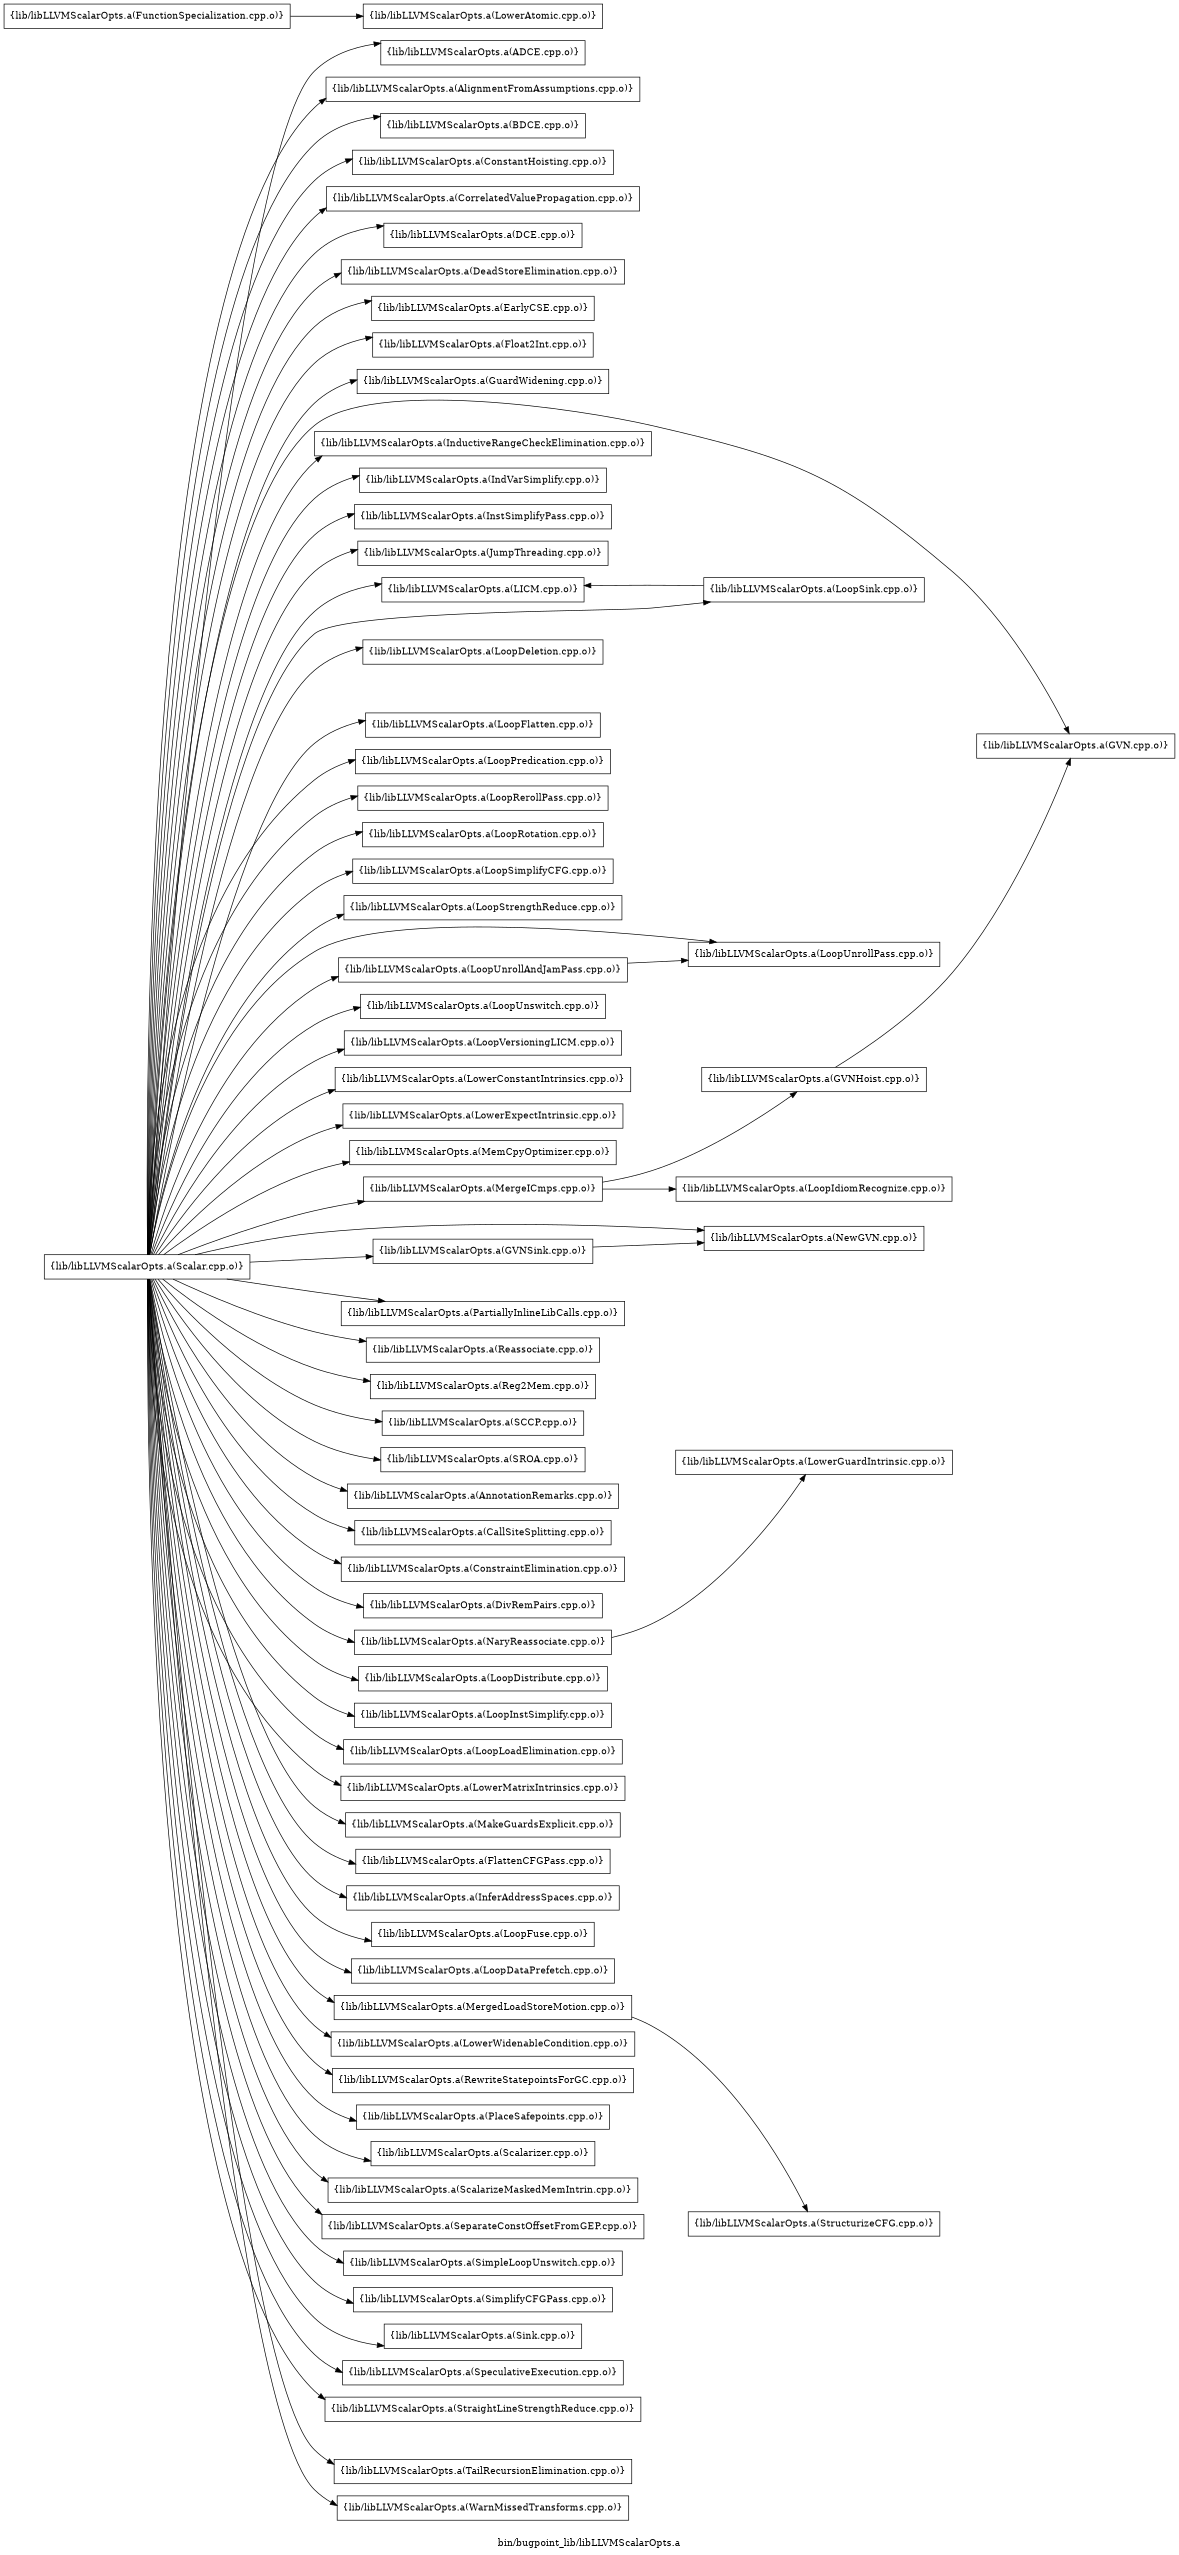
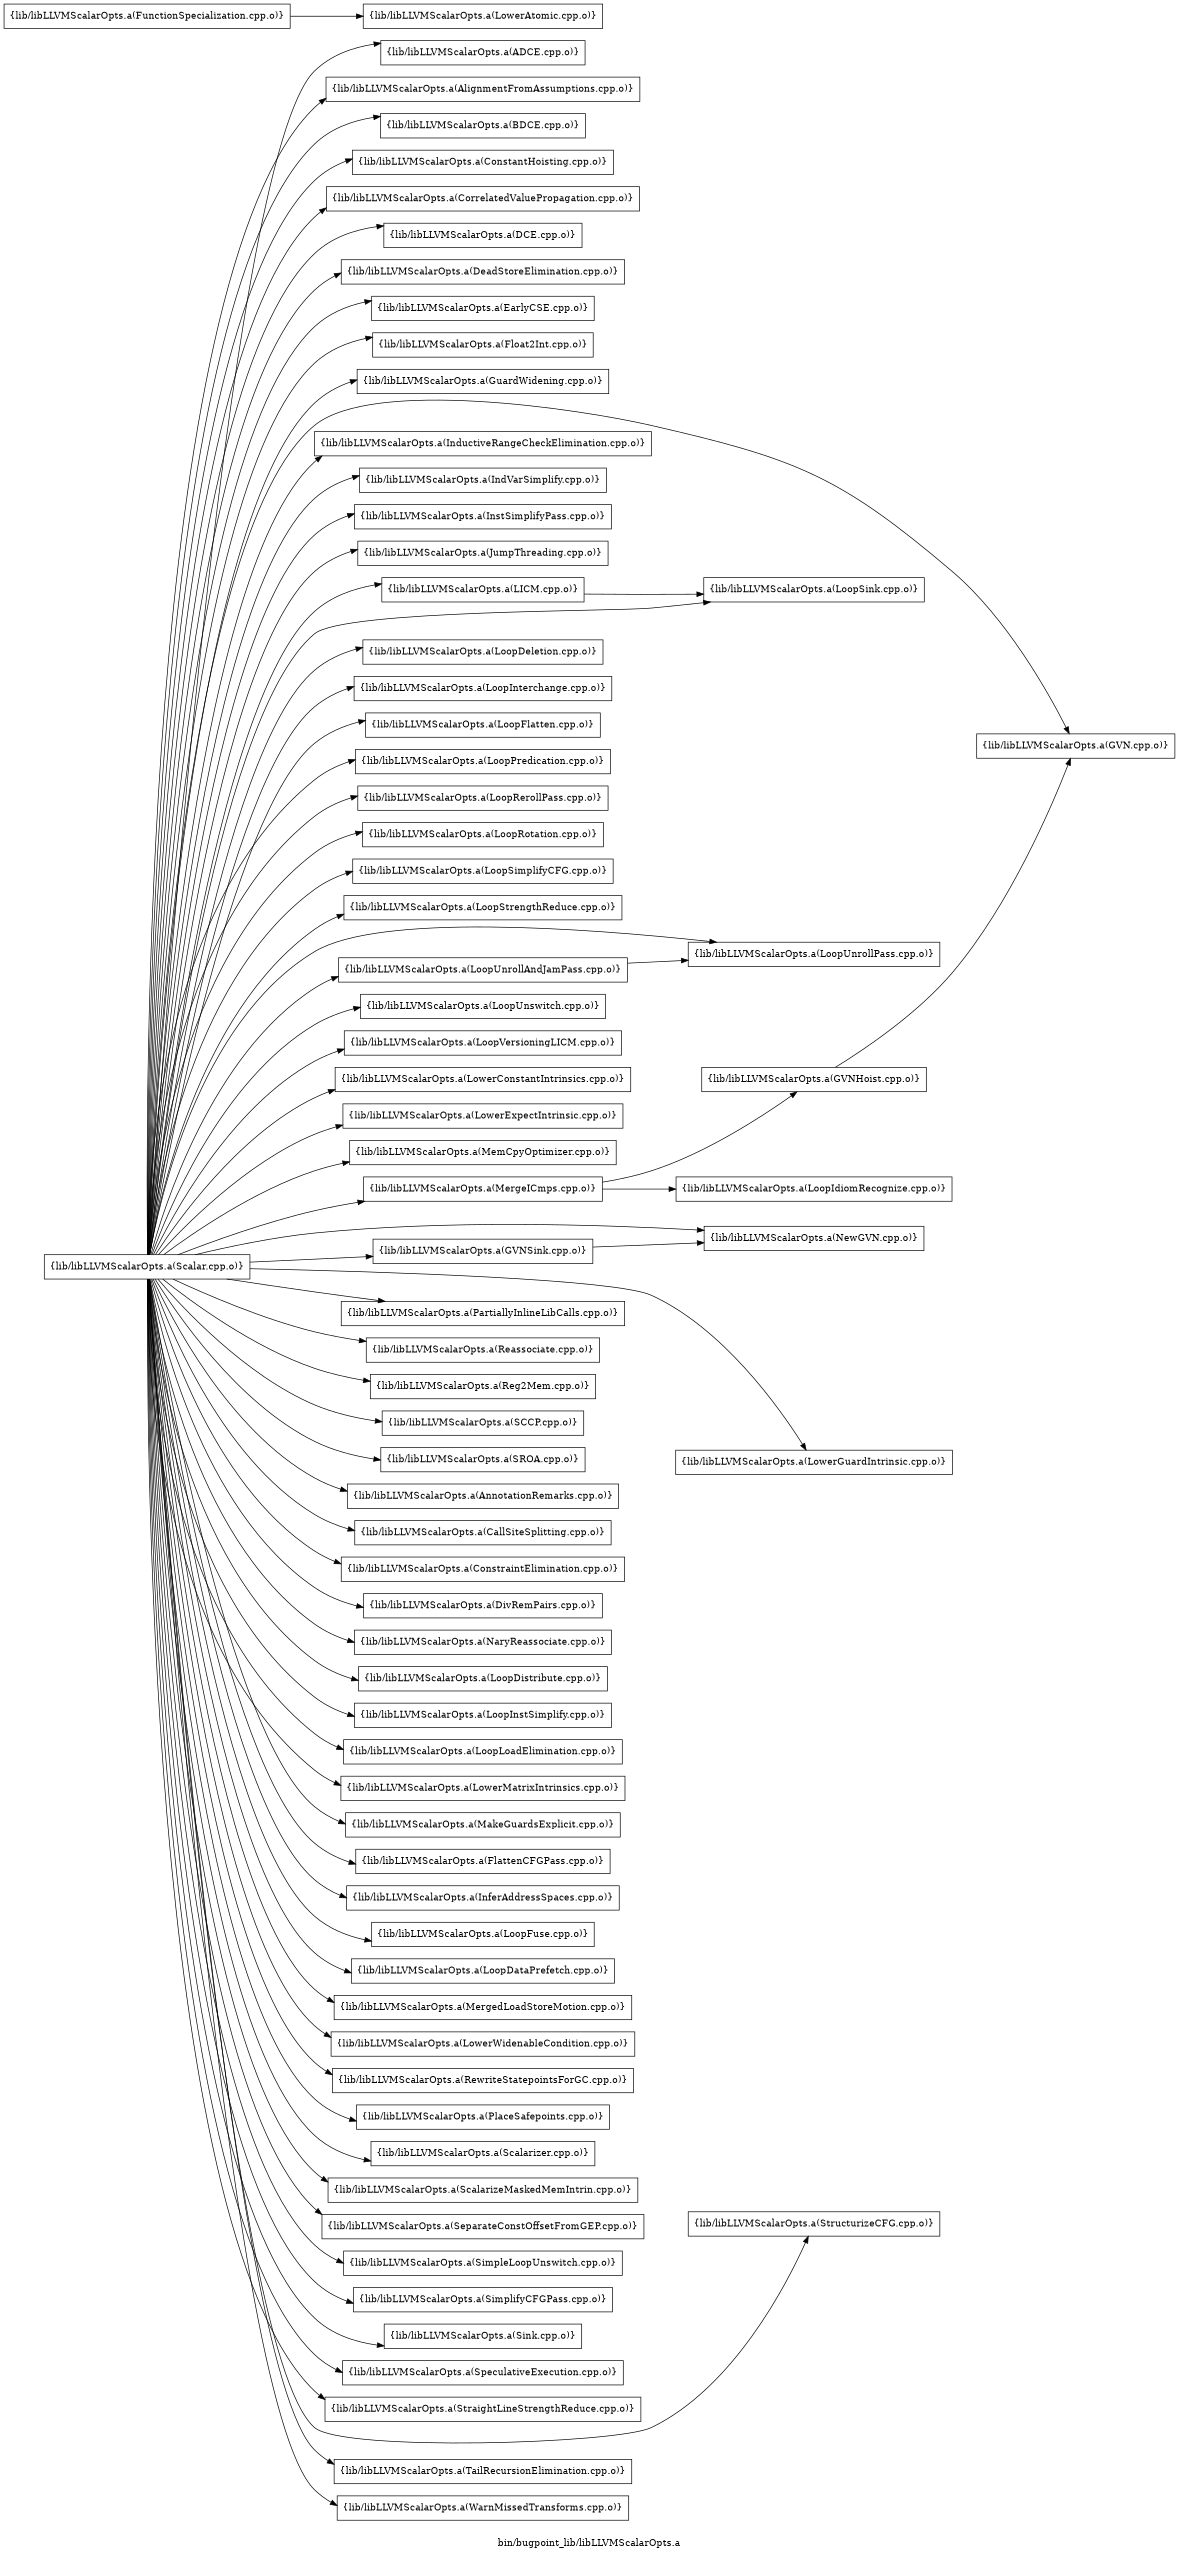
  digraph {
    label="bin/bugpoint_lib/libLLVMScalarOpts.a"
    rankdir=LR
    node [group=0 shape=box]
    n1 [label="{lib/libLLVMScalarOpts.a(ADCE.cpp.o)}"]
    n2 [label="{lib/libLLVMScalarOpts.a(AlignmentFromAssumptions.cpp.o)}"]
    n3 [label="{lib/libLLVMScalarOpts.a(BDCE.cpp.o)}"]
    n4 [label="{lib/libLLVMScalarOpts.a(ConstantHoisting.cpp.o)}"]
    n5 [label="{lib/libLLVMScalarOpts.a(CorrelatedValuePropagation.cpp.o)}"]
    n6 [label="{lib/libLLVMScalarOpts.a(DCE.cpp.o)}"]
    n7 [label="{lib/libLLVMScalarOpts.a(DeadStoreElimination.cpp.o)}"]
    n8 [label="{lib/libLLVMScalarOpts.a(EarlyCSE.cpp.o)}"]
    n9 [label="{lib/libLLVMScalarOpts.a(Float2Int.cpp.o)}"]
    n10 [label="{lib/libLLVMScalarOpts.a(GuardWidening.cpp.o)}"]
    n11 [label="{lib/libLLVMScalarOpts.a(GVN.cpp.o)}"]
    n12 [label="{lib/libLLVMScalarOpts.a(GVNHoist.cpp.o)}"]
    n13 [label="{lib/libLLVMScalarOpts.a(InductiveRangeCheckElimination.cpp.o)}"]
    n14 [label="{lib/libLLVMScalarOpts.a(IndVarSimplify.cpp.o)}"]
    n15 [label="{lib/libLLVMScalarOpts.a(InstSimplifyPass.cpp.o)}"]
    n16 [label="{lib/libLLVMScalarOpts.a(JumpThreading.cpp.o)}"]
    n17 [label="{lib/libLLVMScalarOpts.a(LICM.cpp.o)}"]
    n18 [label="{lib/libLLVMScalarOpts.a(LoopSink.cpp.o)}"]
    n19 [label="{lib/libLLVMScalarOpts.a(LoopDeletion.cpp.o)}"]
    n20 [label="{lib/libLLVMScalarOpts.a(LoopIdiomRecognize.cpp.o)}"]
+   n21 [label="{lib/libLLVMScalarOpts.a(LoopInterchange.cpp.o)}"]
    n22 [label="{lib/libLLVMScalarOpts.a(LoopFlatten.cpp.o)}"]
    n23 [label="{lib/libLLVMScalarOpts.a(LoopPredication.cpp.o)}"]
    n24 [label="{lib/libLLVMScalarOpts.a(LoopRerollPass.cpp.o)}"]
    n25 [label="{lib/libLLVMScalarOpts.a(LoopRotation.cpp.o)}"]
    n26 [label="{lib/libLLVMScalarOpts.a(LoopSimplifyCFG.cpp.o)}"]
    n27 [label="{lib/libLLVMScalarOpts.a(LoopStrengthReduce.cpp.o)}"]
    n28 [label="{lib/libLLVMScalarOpts.a(LoopUnrollPass.cpp.o)}"]
    n29 [label="{lib/libLLVMScalarOpts.a(LoopUnrollAndJamPass.cpp.o)}"]
    n30 [label="{lib/libLLVMScalarOpts.a(LoopUnswitch.cpp.o)}"]
    n31 [label="{lib/libLLVMScalarOpts.a(LoopVersioningLICM.cpp.o)}"]
    n32 [label="{lib/libLLVMScalarOpts.a(LowerAtomic.cpp.o)}"]
    n33 [label="{lib/libLLVMScalarOpts.a(LowerConstantIntrinsics.cpp.o)}"]
    n34 [label="{lib/libLLVMScalarOpts.a(LowerExpectIntrinsic.cpp.o)}"]
    n35 [label="{lib/libLLVMScalarOpts.a(MemCpyOptimizer.cpp.o)}"]
    n36 [label="{lib/libLLVMScalarOpts.a(MergeICmps.cpp.o)}"]
    n37 [label="{lib/libLLVMScalarOpts.a(MergedLoadStoreMotion.cpp.o)}"]
    n38 [label="{lib/libLLVMScalarOpts.a(NaryReassociate.cpp.o)}"]
    n39 [label="{lib/libLLVMScalarOpts.a(NewGVN.cpp.o)}"]
    n40 [label="{lib/libLLVMScalarOpts.a(PartiallyInlineLibCalls.cpp.o)}"]
    n41 [label="{lib/libLLVMScalarOpts.a(Reassociate.cpp.o)}"]
    n42 [label="{lib/libLLVMScalarOpts.a(Reg2Mem.cpp.o)}"]
    n43 [label="{lib/libLLVMScalarOpts.a(SCCP.cpp.o)}"]
    n44 [label="{lib/libLLVMScalarOpts.a(SROA.cpp.o)}"]
    n45 [label="{lib/libLLVMScalarOpts.a(Scalar.cpp.o)}"]
    n46 [label="{lib/libLLVMScalarOpts.a(AnnotationRemarks.cpp.o)}"]
    n47 [label="{lib/libLLVMScalarOpts.a(CallSiteSplitting.cpp.o)}"]
    n48 [label="{lib/libLLVMScalarOpts.a(ConstraintElimination.cpp.o)}"]
    n49 [label="{lib/libLLVMScalarOpts.a(DivRemPairs.cpp.o)}"]
    n50 [label="{lib/libLLVMScalarOpts.a(GVNSink.cpp.o)}"]
    n51 [label="{lib/libLLVMScalarOpts.a(LoopDistribute.cpp.o)}"]
    n52 [label="{lib/libLLVMScalarOpts.a(LoopInstSimplify.cpp.o)}"]
    n53 [label="{lib/libLLVMScalarOpts.a(LoopLoadElimination.cpp.o)}"]
    n54 [label="{lib/libLLVMScalarOpts.a(LowerMatrixIntrinsics.cpp.o)}"]
    n55 [label="{lib/libLLVMScalarOpts.a(MakeGuardsExplicit.cpp.o)}"]
    n56 [label="{lib/libLLVMScalarOpts.a(FlattenCFGPass.cpp.o)}"]
    n57 [label="{lib/libLLVMScalarOpts.a(InferAddressSpaces.cpp.o)}"]
    n58 [label="{lib/libLLVMScalarOpts.a(LoopFuse.cpp.o)}"]
    n59 [label="{lib/libLLVMScalarOpts.a(LoopDataPrefetch.cpp.o)}"]
    n60 [label="{lib/libLLVMScalarOpts.a(LowerGuardIntrinsic.cpp.o)}"]
    n61 [label="{lib/libLLVMScalarOpts.a(LowerWidenableCondition.cpp.o)}"]
    n62 [label="{lib/libLLVMScalarOpts.a(RewriteStatepointsForGC.cpp.o)}"]
    n63 [label="{lib/libLLVMScalarOpts.a(PlaceSafepoints.cpp.o)}"]
    n64 [label="{lib/libLLVMScalarOpts.a(Scalarizer.cpp.o)}"]
    n65 [label="{lib/libLLVMScalarOpts.a(ScalarizeMaskedMemIntrin.cpp.o)}"]
    n66 [label="{lib/libLLVMScalarOpts.a(SeparateConstOffsetFromGEP.cpp.o)}"]
    n67 [label="{lib/libLLVMScalarOpts.a(SimpleLoopUnswitch.cpp.o)}"]
    n68 [label="{lib/libLLVMScalarOpts.a(SimplifyCFGPass.cpp.o)}"]
    n69 [label="{lib/libLLVMScalarOpts.a(Sink.cpp.o)}"]
    n70 [label="{lib/libLLVMScalarOpts.a(SpeculativeExecution.cpp.o)}"]
    n71 [label="{lib/libLLVMScalarOpts.a(StraightLineStrengthReduce.cpp.o)}"]
    n72 [label="{lib/libLLVMScalarOpts.a(StructurizeCFG.cpp.o)}"]
    n73 [label="{lib/libLLVMScalarOpts.a(TailRecursionElimination.cpp.o)}"]
    n74 [label="{lib/libLLVMScalarOpts.a(WarnMissedTransforms.cpp.o)}"]
    n75 [label="{lib/libLLVMScalarOpts.a(FunctionSpecialization.cpp.o)}"]
    n12 -> n11
-   n18 -> n17
+   n17 -> n18
    n29 -> n28
    n36 -> n12
    n36 -> n20
    n45 -> n1
    n45 -> n2
    n45 -> n3
    n45 -> n4
    n45 -> n5
    n45 -> n6
    n45 -> n7
    n45 -> n8
    n45 -> n9
    n45 -> n10
    n45 -> n11
    n45 -> n13
    n45 -> n14
    n45 -> n15
    n45 -> n16
    n45 -> n17
    n45 -> n18
    n45 -> n19
+   n45 -> n21
    n45 -> n22
    n45 -> n23
    n45 -> n24
    n45 -> n25
    n45 -> n26
    n45 -> n27
    n45 -> n28
    n45 -> n29
    n45 -> n30
    n45 -> n31
    n45 -> n33
    n45 -> n34
    n45 -> n35
    n45 -> n36
    n45 -> n37
    n45 -> n38
    n45 -> n39
    n45 -> n40
    n45 -> n41
    n45 -> n42
    n45 -> n43
    n45 -> n44
    n45 -> n46
    n45 -> n47
    n45 -> n48
    n45 -> n49
    n45 -> n50
    n45 -> n51
    n45 -> n52
    n45 -> n53
    n45 -> n54
    n45 -> n55
    n45 -> n56
    n45 -> n57
    n45 -> n58
    n45 -> n59
-   n38 -> n60
+   n45 -> n60
    n45 -> n61
    n45 -> n62
    n45 -> n63
    n45 -> n64
    n45 -> n65
    n45 -> n66
    n45 -> n67
    n45 -> n68
    n45 -> n69
    n45 -> n70
    n45 -> n71
-   n37 -> n72
+   n45 -> n72
    n45 -> n73
    n45 -> n74
    n50 -> n39
    n75 -> n32
  }
